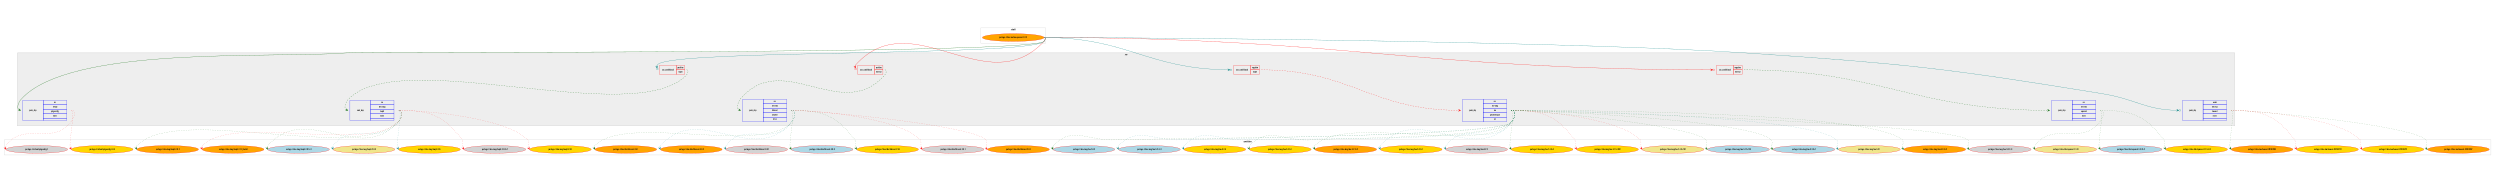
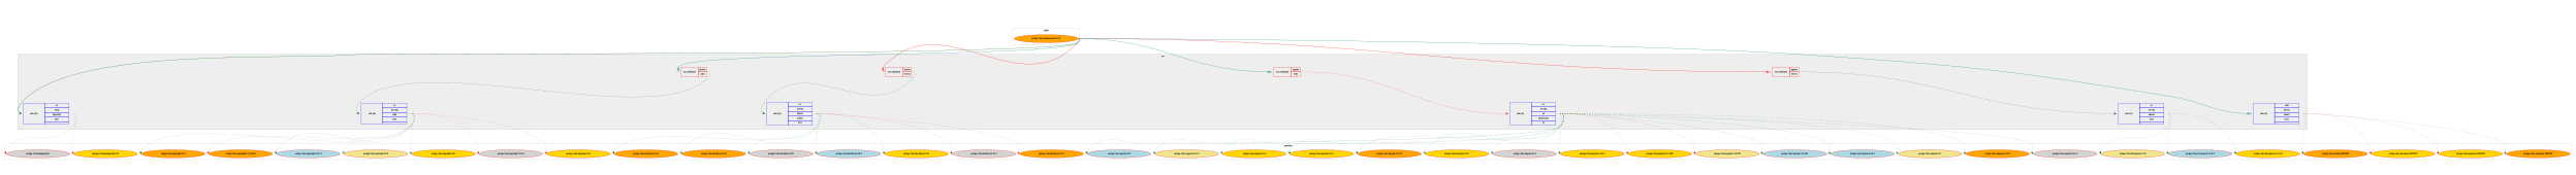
  digraph {
    compound=true
    concentrate=true
    fontname=Oswald
    fontsize=10
    newrank=true
    rankdir=TB
    ranksep=1.5
    node [color=red fillcolor=gold fontname=Oswald fontsize=10 style=filled]
    edge [arrowhead=vee color=darkgreen fontname=Oswald headport=w style=dotted tailport=e weight=100]
    n1 [fillcolor=orange label="portage://dev-lua/lua-openssl-0.7.3" width=4]
    n2 [color=blue label=<<TABLE BORDER="0" CELLBORDER="1" CELLSPACING="0" CELLPADDING="4" WIDTH="220"><TR><TD ROWSPAN="6" CELLPADDING="30">pack_dep</TD></TR><TR><TD WIDTH="110">no</TD></TR><TR><TD>virtual</TD></TR><TR><TD>pkgconfig</TD></TR><TR><TD>none</TD></TR><TR><TD></TD></TR></TABLE>> shape=none fillcolor="" style=""]
    n3 [color=blue label=<<TABLE BORDER="0" CELLBORDER="1" CELLSPACING="0" CELLPADDING="4" WIDTH="220"><TR><TD ROWSPAN="6" CELLPADDING="30">pack_dep</TD></TR><TR><TD WIDTH="110">no</TD></TR><TR><TD>dev-libs</TD></TR><TR><TD>openssl</TD></TR><TR><TD>none</TD></TR><TR><TD></TD></TR></TABLE>> shape=none fillcolor="" style=""]
    n4 [label=<<TABLE BORDER="0" CELLBORDER="1" CELLSPACING="0" CELLPADDING="4"><TR><TD ROWSPAN="3" CELLPADDING="10">use_conditional</TD></TR><TR><TD>negative</TD></TR><TR><TD>libressl</TD></TR></TABLE>> shape=none fillcolor="" style=""]
    n5 [color=blue label=<<TABLE BORDER="0" CELLBORDER="1" CELLSPACING="0" CELLPADDING="4" WIDTH="220"><TR><TD ROWSPAN="6" CELLPADDING="30">pack_dep</TD></TR><TR><TD WIDTH="110">no</TD></TR><TR><TD>dev-lang</TD></TR><TR><TD>lua</TD></TR><TR><TD>greaterequal</TD></TR><TR><TD>5.1</TD></TR></TABLE>> shape=none fillcolor="" style=""]
    n6 [label=<<TABLE BORDER="0" CELLBORDER="1" CELLSPACING="0" CELLPADDING="4"><TR><TD ROWSPAN="3" CELLPADDING="10">use_conditional</TD></TR><TR><TD>negative</TD></TR><TR><TD>luajit</TD></TR></TABLE>> shape=none fillcolor="" style=""]
    n7 [color=blue label=<<TABLE BORDER="0" CELLBORDER="1" CELLSPACING="0" CELLPADDING="4" WIDTH="220"><TR><TD ROWSPAN="6" CELLPADDING="30">pack_dep</TD></TR><TR><TD WIDTH="110">no</TD></TR><TR><TD>dev-libs</TD></TR><TR><TD>libressl</TD></TR><TR><TD>smaller</TD></TR><TR><TD>2.7.0</TD></TR></TABLE>> shape=none fillcolor="" style=""]
    n8 [label=<<TABLE BORDER="0" CELLBORDER="1" CELLSPACING="0" CELLPADDING="4"><TR><TD ROWSPAN="3" CELLPADDING="10">use_conditional</TD></TR><TR><TD>positive</TD></TR><TR><TD>libressl</TD></TR></TABLE>> shape=none fillcolor="" style=""]
    n9 [color=blue label=<<TABLE BORDER="0" CELLBORDER="1" CELLSPACING="0" CELLPADDING="4" WIDTH="220"><TR><TD ROWSPAN="6" CELLPADDING="30">pack_dep</TD></TR><TR><TD WIDTH="110">no</TD></TR><TR><TD>dev-lang</TD></TR><TR><TD>luajit</TD></TR><TR><TD>none</TD></TR><TR><TD></TD></TR></TABLE>> shape=none fillcolor="" style=""]
    n10 [label=<<TABLE BORDER="0" CELLBORDER="1" CELLSPACING="0" CELLPADDING="4"><TR><TD ROWSPAN="3" CELLPADDING="10">use_conditional</TD></TR><TR><TD>positive</TD></TR><TR><TD>luajit</TD></TR></TABLE>> shape=none fillcolor="" style=""]
    n11 [color=blue label=<<TABLE BORDER="0" CELLBORDER="1" CELLSPACING="0" CELLPADDING="4" WIDTH="220"><TR><TD ROWSPAN="6" CELLPADDING="30">pack_dep</TD></TR><TR><TD WIDTH="110">weak</TD></TR><TR><TD>dev-lua</TD></TR><TR><TD>luaossl</TD></TR><TR><TD>none</TD></TR><TR><TD></TD></TR></TABLE>> shape=none fillcolor="" style=""]
    n12 [label="portage://virtual/pkgconfig-0-r9" width=4]
    n13 [fillcolor=lightgrey label="portage://virtual/pkgconfig-1" width=4]
    n14 [fillcolor=lightblue label="portage://dev-libs/openssl-1.0.2t-r1" width=4]
    n15 [fillcolor=khaki label="portage://dev-libs/openssl-1.1.0l" width=4]
    n16 [label="portage://dev-libs/openssl-1.1.1d-r2" width=4]
    n17 [fillcolor=lightblue label="portage://dev-lang/lua-5.1.5-r100" width=4]
    n18 [fillcolor=khaki label="portage://dev-lang/lua-5.1.5-r101" width=4]
    n19 [label="portage://dev-lang/lua-5.1.5-r102" width=4]
    n20 [label="portage://dev-lang/lua-5.1.5-r4" width=4]
    n21 [fillcolor=lightgrey label="portage://dev-lang/lua-5.2.3" width=4]
    n22 [label="portage://dev-lang/lua-5.2.3-r1" width=4]
    n23 [fillcolor=orange label="portage://dev-lang/lua-5.2.3-r2" width=4]
    n24 [label="portage://dev-lang/lua-5.2.3-r3" width=4]
    n25 [label="portage://dev-lang/lua-5.2.4" width=4]
-   n26 [fillcolor=lightblue label="portage://dev-lang/lua-5.2.4-r1" width=4]
+   n26 [fillcolor=khaki label="portage://dev-lang/lua-5.2.4-r1" width=4]
    n27 [fillcolor=lightblue label="portage://dev-lang/lua-5.3.3" width=4]
    n28 [fillcolor=lightgrey label="portage://dev-lang/lua-5.3.3-r1" width=4]
    n29 [fillcolor=orange label="portage://dev-lang/lua-5.3.3-r2" width=4]
    n30 [fillcolor=khaki label="portage://dev-lang/lua-5.3.5" width=4]
    n31 [fillcolor=lightblue label="portage://dev-lang/lua-5.3.5-r1" width=4]
    n32 [fillcolor=orange label="portage://dev-libs/libressl-2.6.5" width=4]
    n33 [fillcolor=orange label="portage://dev-libs/libressl-2.8.3" width=4]
    n34 [fillcolor=lightgrey label="portage://dev-libs/libressl-2.9.1" width=4]
    n35 [label="portage://dev-libs/libressl-2.9.2" width=4]
    n36 [fillcolor=lightblue label="portage://dev-libs/libressl-3.0.0" width=4]
    n37 [fillcolor=lightgrey label="portage://dev-libs/libressl-3.0.1" width=4]
    n38 [fillcolor=orange label="portage://dev-libs/libressl-3.0.2" width=4]
    n39 [fillcolor=orange label="portage://dev-lang/luajit-2.0.2" width=4]
    n40 [label="portage://dev-lang/luajit-2.0.3" width=4]
    n41 [fillcolor=lightgrey label="portage://dev-lang/luajit-2.0.3-r1" width=4]
    n42 [label="portage://dev-lang/luajit-2.0.4" width=4]
    n43 [fillcolor=khaki label="portage://dev-lang/luajit-2.0.5" width=4]
    n44 [fillcolor=lightblue label="portage://dev-lang/luajit-2.0.5-r1" width=4]
    n45 [fillcolor=orange label="portage://dev-lang/luajit-2.1.0_beta3" width=4]
    n46 [label="portage://dev-lua/luaossl-20150727" width=4]
-   n47 [fillcolor=orange label="portage://dev-lua/luaossl-20180708" width=4]
+   n47 [fillcolor=orange label="portage://dev-lua/lang-20180708" width=4]
    n48 [fillcolor=orange label="portage://dev-lua/luaossl-20181207" width=4]
    n49 [label="portage://dev-lua/luaossl-20190731" width=4]
    subgraph cluster_1 {
      color=gray
      label=<<i>ebuild</i>>
      rank=same
      n1
    }
    subgraph cluster_2 {
      color=gray
      label=<<i>dependencies</i>>
      subgraph cluster_3 {
        color=gray
        fillcolor="#eeeeee"
        label=<<i>compile</i>>
        style=filled
        subgraph sub_4 {
          color=gray
          fillcolor="#eeeeee"
          label=<<i>compile</i>>
          style=filled
          n2
        }
      }
      subgraph cluster_5 {
        color=gray
        fillcolor="#eeeeee"
        label=<<i>compile and run</i>>
        style=filled
        subgraph sub_6 {
          color=gray
          fillcolor="#eeeeee"
          label=<<i>compile and run</i>>
          style=filled
          n4
          subgraph sub_7 {
            color=gray
            fillcolor="#eeeeee"
            label=<<i>compile and run</i>>
            style=filled
            n3
          }
        }
        subgraph sub_8 {
          color=gray
          fillcolor="#eeeeee"
          label=<<i>compile and run</i>>
          style=filled
          n6
          subgraph sub_9 {
            color=gray
            fillcolor="#eeeeee"
            label=<<i>compile and run</i>>
            style=filled
            n5
          }
        }
        subgraph sub_10 {
          color=gray
          fillcolor="#eeeeee"
          label=<<i>compile and run</i>>
          style=filled
          n8
          subgraph sub_11 {
            color=gray
            fillcolor="#eeeeee"
            label=<<i>compile and run</i>>
            style=filled
            n7
          }
        }
        subgraph sub_12 {
          color=gray
          fillcolor="#eeeeee"
          label=<<i>compile and run</i>>
          style=filled
          n10
          subgraph sub_13 {
            color=gray
            fillcolor="#eeeeee"
            label=<<i>compile and run</i>>
            style=filled
            n9
          }
        }
        subgraph sub_14 {
          color=gray
          fillcolor="#eeeeee"
          label=<<i>compile and run</i>>
          style=filled
          n11
        }
      }
      subgraph cluster_15 {
        color=gray
        fillcolor="#eeeeee"
        label=<<i>run</i>>
        style=filled
      }
    }
    subgraph cluster_16 {
      color=gray
      label=<<i>candidates</i>>
      rank=same
      subgraph sub_17 {
        color=black
        label=<<i>candidates</i>>
        nodesep=1
        rank=same
        n12
        n13
      }
      subgraph sub_18 {
        color=black
        label=<<i>candidates</i>>
        nodesep=1
        rank=same
        n14
        n15
        n16
      }
      subgraph sub_19 {
        color=black
        label=<<i>candidates</i>>
        nodesep=1
        rank=same
        n17
        n18
        n19
        n20
        n21
        n22
        n23
        n24
        n25
        n26
        n27
        n28
        n29
        n30
        n31
      }
      subgraph sub_20 {
        color=black
        label=<<i>candidates</i>>
        nodesep=1
        rank=same
        n32
        n33
        n34
        n35
        n36
        n37
        n38
      }
      subgraph sub_21 {
        color=black
        label=<<i>candidates</i>>
        nodesep=1
        rank=same
        n39
        n40
        n41
        n42
        n43
        n44
        n45
      }
      subgraph sub_22 {
        color=black
        label=<<i>candidates</i>>
        nodesep=1
        rank=same
        n46
        n47
        n48
        n49
      }
    }
    n1 -> n2 [style=solid weight=20]
    n1 -> n4 [arrowhead=odotvee color=red style=solid weight=20]
    n1 -> n6 [arrowhead=odotvee color=teal style=solid weight=20]
    n1 -> n8 [arrowhead=odotvee color=red style=solid weight=20]
    n1 -> n10 [arrowhead=odotvee color=teal style=solid weight=20]
    n1 -> n11 [arrowhead=odotvee color=teal style=solid weight=20]
    n2 -> n12 [color=red]
    n2 -> n13 [color=red]
    n3 -> n14
    n3 -> n15
    n3 -> n16
    n4 -> n3 [style=dashed weight=20]
    n5 -> n17
    n5 -> n18 [color=red]
    n5 -> n19 [color=red]
    n5 -> n20
    n5 -> n21 [color=teal]
    n5 -> n22 [color=teal]
    n5 -> n23
    n5 -> n24
    n5 -> n25 [color=teal]
    n5 -> n26 [color=teal]
    n5 -> n27
    n5 -> n28
    n5 -> n29
    n5 -> n30 [color=teal]
    n5 -> n31
    n6 -> n5 [color=red style=dashed weight=20]
    n7 -> n32
    n7 -> n33 [color=red]
    n7 -> n34 [color=red]
    n7 -> n35
    n7 -> n36
    n7 -> n37 [color=teal]
    n7 -> n38 [color=teal]
    n8 -> n7 [style=dashed weight=20]
    n9 -> n39
    n9 -> n40 [color=red]
    n9 -> n41 [color=red]
    n9 -> n42 [color=teal]
    n9 -> n43 [color=teal]
    n9 -> n44
    n9 -> n45 [color=red]
    n10 -> n9 [style=dashed weight=20]
    n11 -> n46 [color=red]
    n11 -> n47
    n11 -> n48
    n11 -> n49 [color=red]
  }
